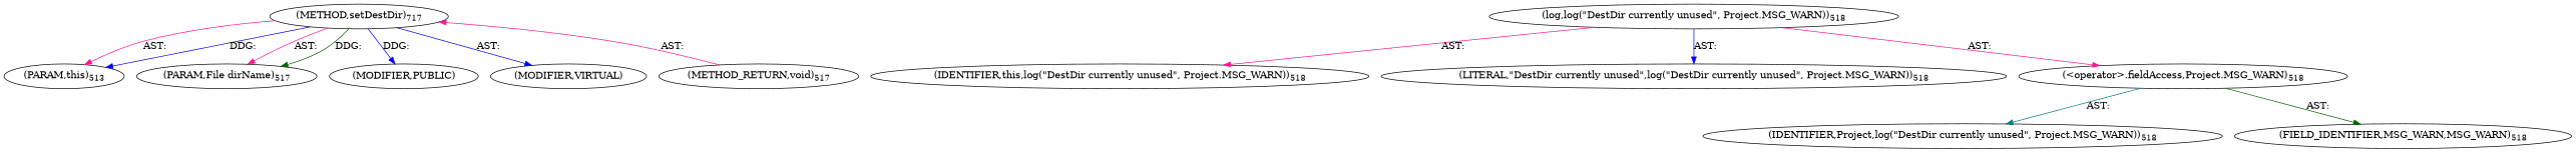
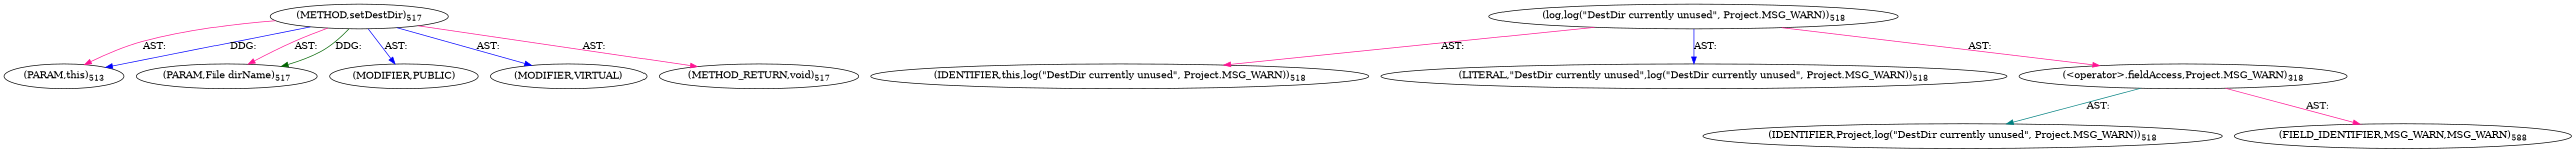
  digraph {
    edge [color=deeppink]
-   n1 [label=<(METHOD,setDestDir)<SUB>717</SUB>>]
+   n1 [label=<(METHOD,setDestDir)<SUB>517</SUB>>]
    n2 [label=<(PARAM,this)<SUB>513</SUB>>]
    n3 [label=<(PARAM,File dirName)<SUB>517</SUB>>]
    n4 [label=<(MODIFIER,PUBLIC)>]
    n5 [label=<(MODIFIER,VIRTUAL)>]
    n6 [label=<(METHOD_RETURN,void)<SUB>517</SUB>>]
    n7 [label=<(log,log(&quot;DestDir currently unused&quot;, Project.MSG_WARN))<SUB>518</SUB>>]
    n8 [label=<(IDENTIFIER,this,log(&quot;DestDir currently unused&quot;, Project.MSG_WARN))<SUB>518</SUB>>]
    n9 [label=<(LITERAL,&quot;DestDir currently unused&quot;,log(&quot;DestDir currently unused&quot;, Project.MSG_WARN))<SUB>518</SUB>>]
-   n10 [label=<(&lt;operator&gt;.fieldAccess,Project.MSG_WARN)<SUB>518</SUB>>]
+   n10 [label=<(&lt;operator&gt;.fieldAccess,Project.MSG_WARN)<SUB>318</SUB>>]
    n11 [label=<(IDENTIFIER,Project,log(&quot;DestDir currently unused&quot;, Project.MSG_WARN))<SUB>518</SUB>>]
-   n12 [label=<(FIELD_IDENTIFIER,MSG_WARN,MSG_WARN)<SUB>518</SUB>>]
+   n12 [label=<(FIELD_IDENTIFIER,MSG_WARN,MSG_WARN)<SUB>588</SUB>>]
    n1 -> n2 [label="AST: "]
    n1 -> n2 [color=blue label="DDG: "]
    n1 -> n3 [label="AST: "]
    n1 -> n3 [color=darkgreen label="DDG: "]
-   n1 -> n4 [color=blue label="DDG: "]
+   n1 -> n4 [color=blue label="AST: "]
    n1 -> n5 [color=blue label="AST: "]
-   n6 -> n1 [label="AST: "]
+   n1 -> n6 [label="AST: "]
    n7 -> n8 [label="AST: "]
    n7 -> n9 [color=blue label="AST: "]
    n7 -> n10 [label="AST: "]
    n10 -> n11 [color=teal label="AST: "]
-   n10 -> n12 [color=darkgreen label="AST: "]
+   n10 -> n12 [label="AST: "]
  }
